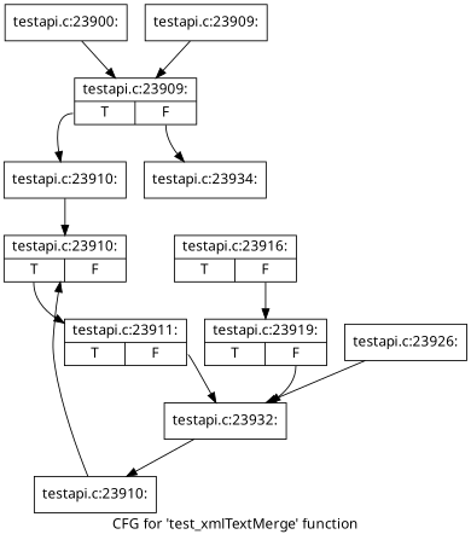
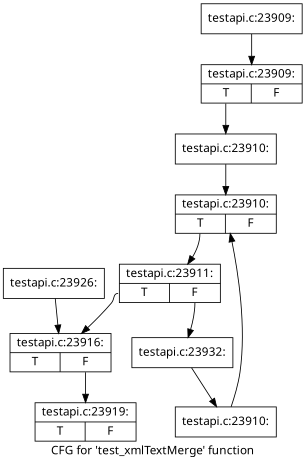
  digraph {
    fontname="Noto Sans"
    label="CFG for 'test_xmlTextMerge' function"
    node [fontname="Noto Sans" shape=record]
    edge [fontname="Noto Sans"]
-   n1 [label="{testapi.c:23900:}"]
    n2 [label="{testapi.c:23909:|{<s0>T|<s1>F}}"]
    n3 [label="{testapi.c:23910:}"]
-   n4 [label="{testapi.c:23934:}"]
    n5 [label="{testapi.c:23910:|{<s0>T|<s1>F}}"]
    n6 [label="{testapi.c:23911:|{<s0>T|<s1>F}}"]
    n7 [label="{testapi.c:23916:|{<s0>T|<s1>F}}"]
    n8 [label="{testapi.c:23932:}"]
    n9 [label="{testapi.c:23919:|{<s0>T|<s1>F}}"]
    n10 [label="{testapi.c:23909:}"]
    n11 [label="{testapi.c:23926:}"]
    n12 [label="{testapi.c:23910:}"]
-   n1 -> n2
    n2 -> n3 [tailport=s0]
-   n2 -> n4 [tailport=s1]
    n3 -> n5
    n5 -> n6 [tailport=s0]
+   n6 -> n7 [tailport=s0]
    n6 -> n8 [tailport=s1]
    n7 -> n9 [tailport=s1]
    n8 -> n12
-   n9 -> n8 [tailport=s1]
    n10 -> n2
-   n11 -> n8
+   n11 -> n7
    n12 -> n5
  }
